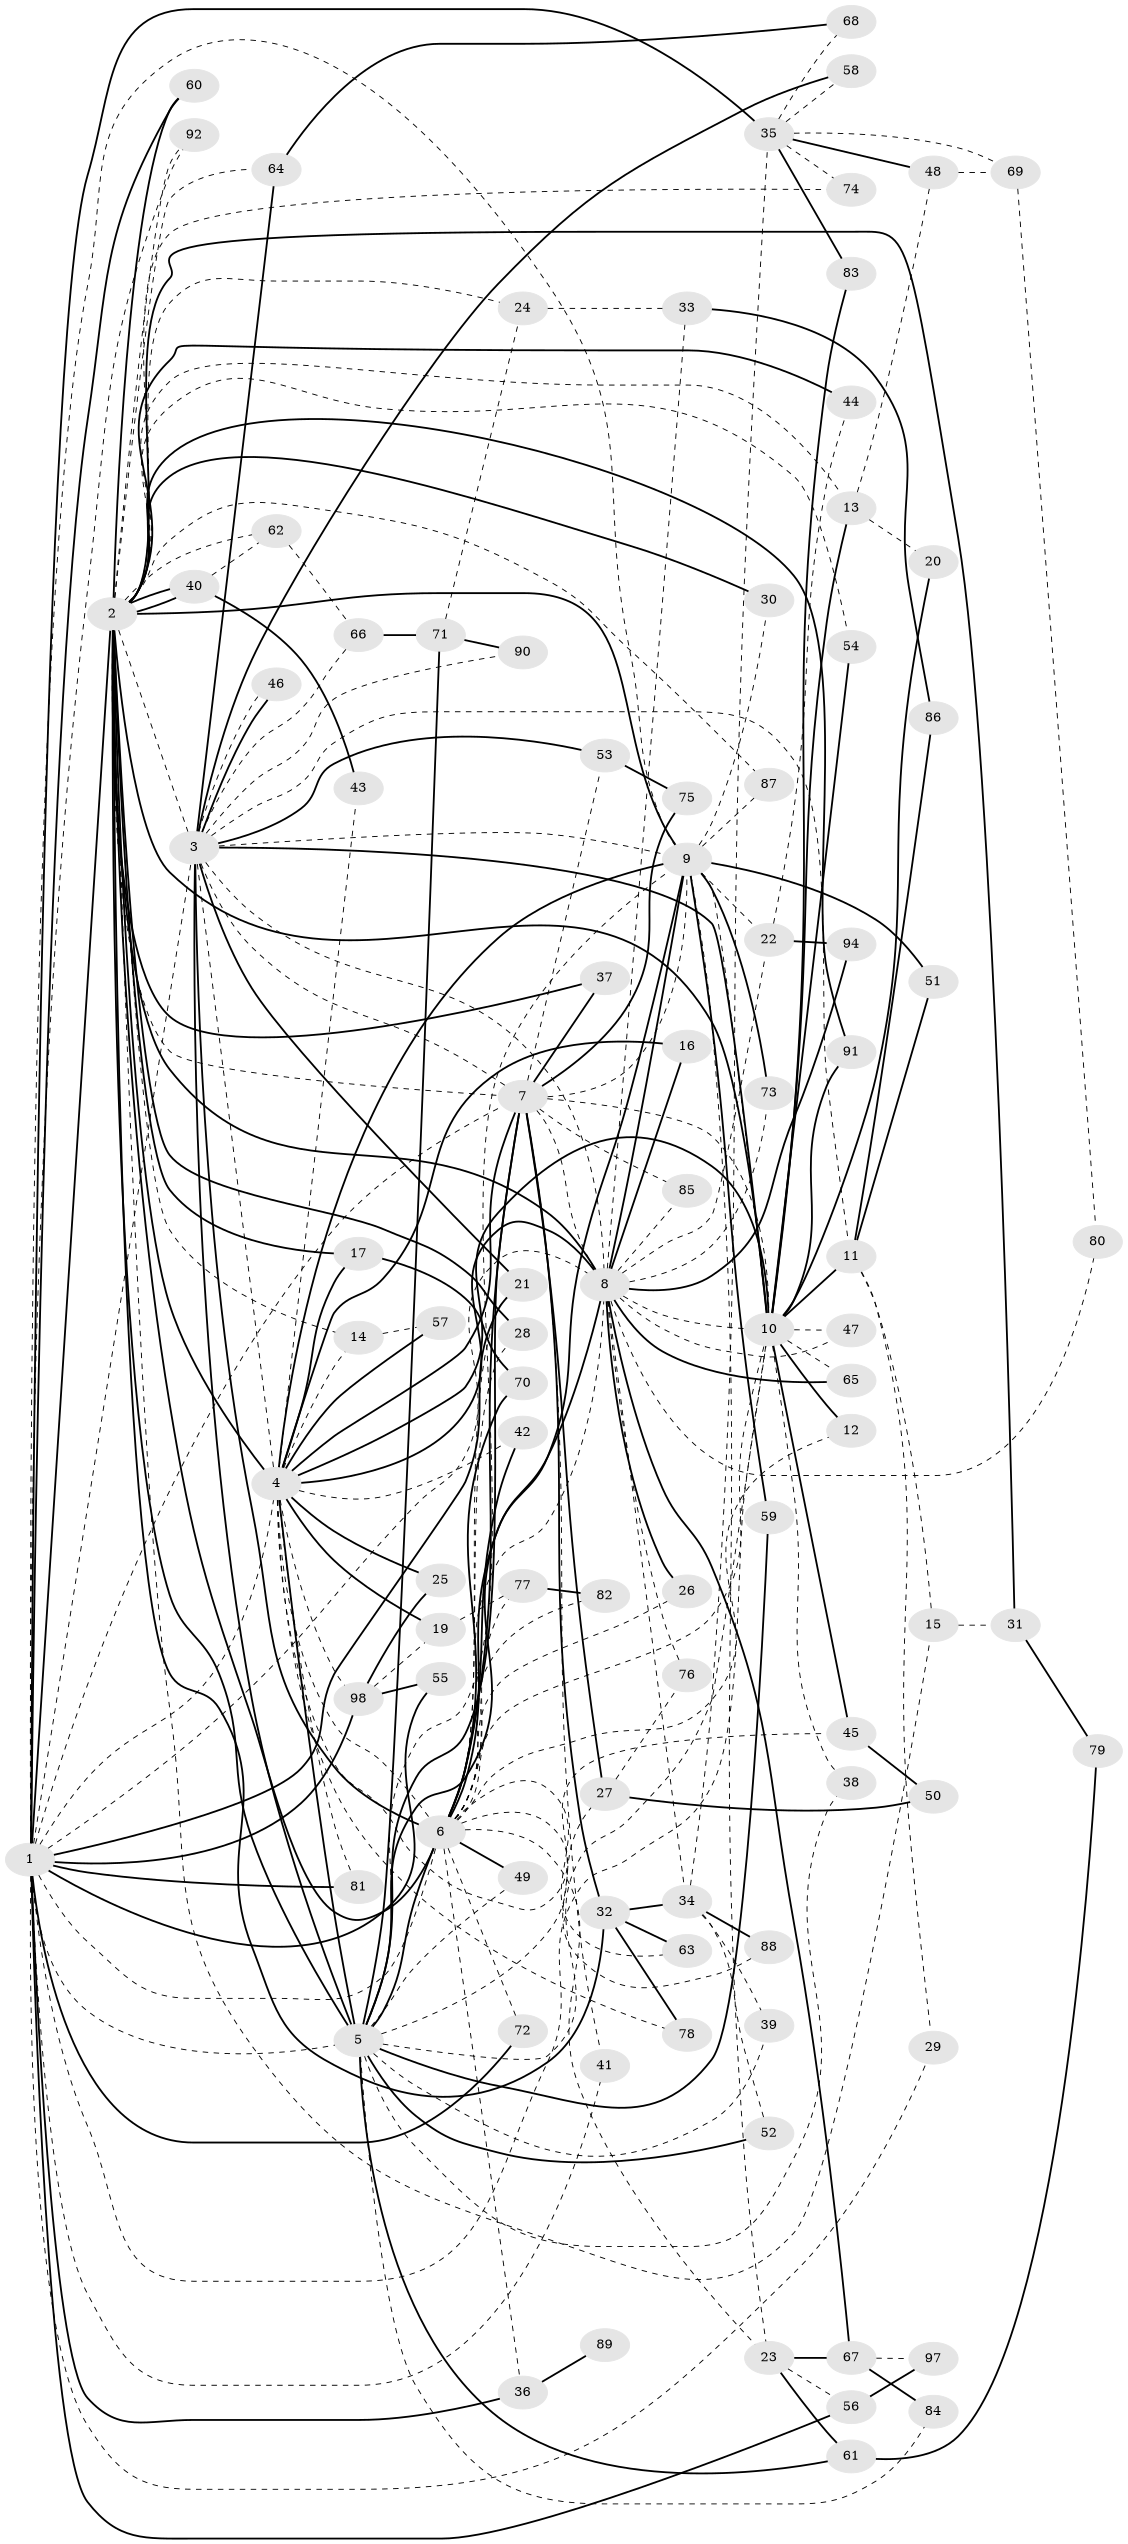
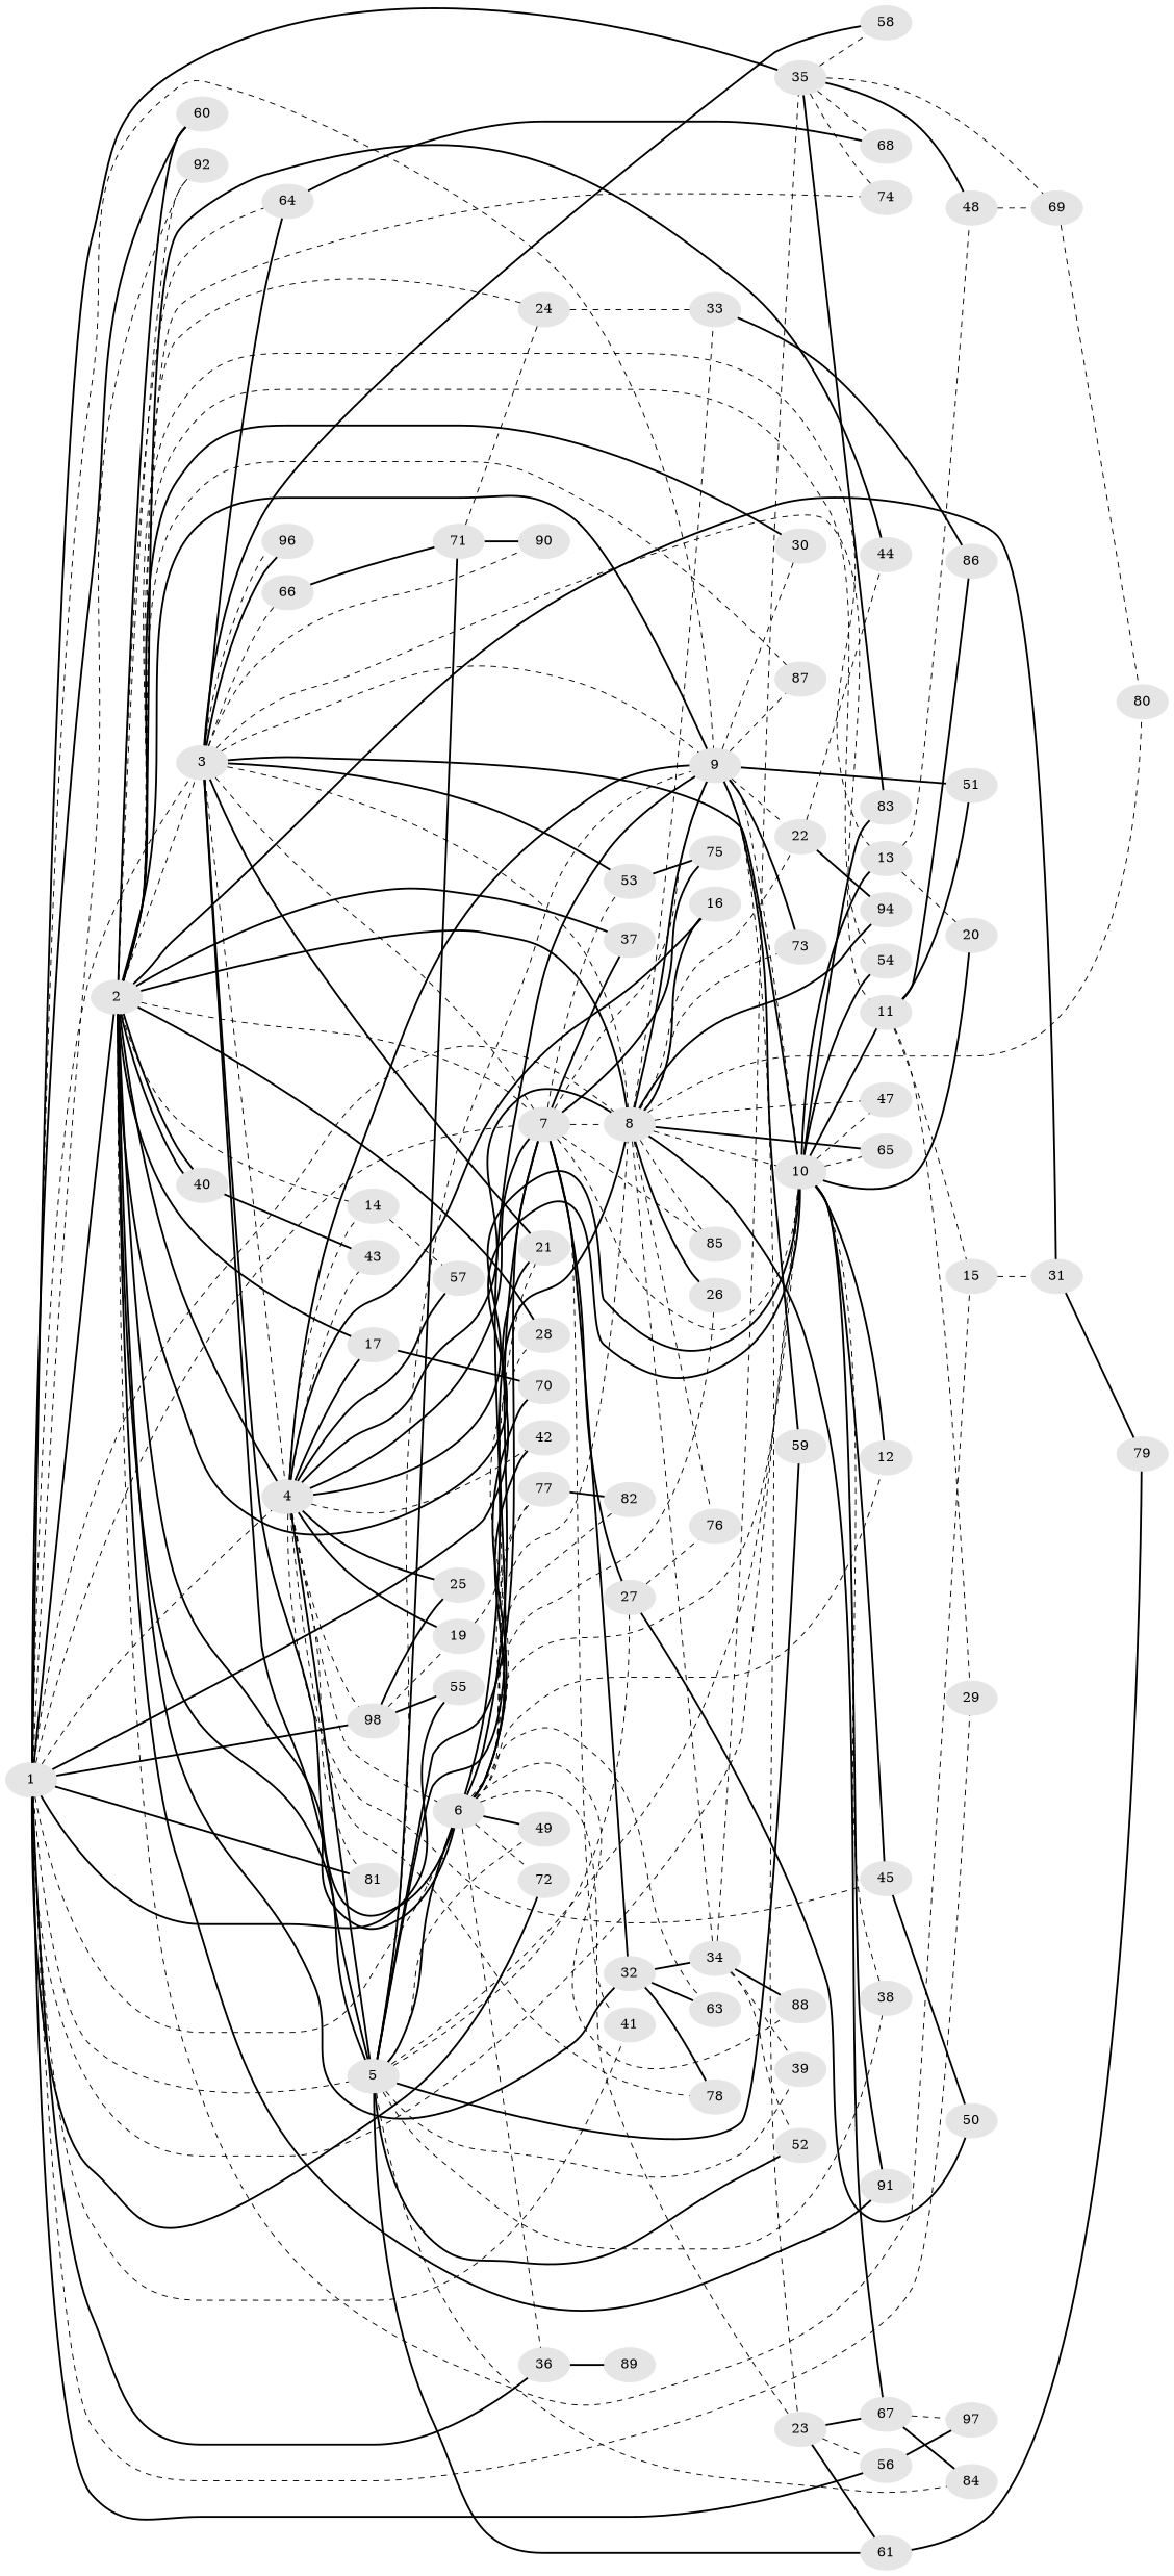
  graph {
    rankdir=LR
    node [color=gray90 style=filled]
    edge [style=dashed]
    1
    2
    3
    4
    5
    6
    7
    8
    9
    10
    n11 [label=98]
    21
    29
    35
    36
    41
    55
    56
    60
    72
    81
    92
    13
    14
    15
    17
    24
    28
    30
    31
    32
    37
    40
    44
    54
-   62
    64
    74
    87
    91
    11
-   46
+   46 [label=96]
    53
    58
    66
    90
    16
    19
    25
    42
    43
    45
    57
    78
    27
    38
    39
    49
    52
    59
    61
    71
    84
    12
    23
    26
    63
    70
    77
    82
    88
    75
    85
    22
    33
    34
    47
    65
    67
    73
    76
    80
    94
    51
    20
    83
    48
    68
    69
    89
    n91 [label=97]
    79
    86
    50
    1 -- 2 [style=bold]
    1 -- 3
    1 -- 4
    1 -- 5
    1 -- 6
    1 -- 7
    1 -- 8
    1 -- 9
    1 -- 10
    1 -- n11 [style=bold]
    1 -- 21 [style=bold]
    1 -- 29
    1 -- 35 [style=bold]
    1 -- 36 [style=bold]
    1 -- 41
    1 -- 55 [style=bold]
    1 -- 56 [style=bold]
    1 -- 60 [style=bold]
    1 -- 72 [style=bold]
    1 -- 81 [style=bold]
    1 -- 92
    2 -- 3
    2 -- 4 [style=bold]
    2 -- 5 [style=bold]
    2 -- 6 [style=bold]
    2 -- 7
    2 -- 8 [style=bold]
    2 -- 9 [style=bold]
    2 -- 10 [style=bold]
    2 -- 60 [style=bold]
    2 -- 92
    2 -- 13
    2 -- 14
    2 -- 15
    2 -- 17 [style=bold]
    2 -- 24
    2 -- 28 [style=bold]
    2 -- 30 [style=bold]
    2 -- 31 [style=bold]
    2 -- 32 [style=bold]
    2 -- 37 [style=bold]
    2 -- 40 [style=bold]
    2 -- 40 [style=bold]
    2 -- 44 [style=bold]
    2 -- 54
-   2 -- 62
    2 -- 64
    2 -- 74
    2 -- 87
    2 -- 91 [style=bold]
    3 -- 4
    3 -- 5 [style=bold]
    3 -- 6 [style=bold]
    3 -- 7
    3 -- 8
    3 -- 9
    3 -- 10 [style=bold]
    3 -- 21 [style=bold]
    3 -- 64 [style=bold]
    3 -- 11
    3 -- 46 [style=bold]
    3 -- 46
    3 -- 53 [style=bold]
    3 -- 58 [style=bold]
    3 -- 66
    3 -- 90
    4 -- 5 [style=bold]
    4 -- 6
    4 -- 7 [style=bold]
    4 -- 8 [style=bold]
    4 -- 9 [style=bold]
    4 -- 10 [style=bold]
    4 -- n11
    4 -- 81
    4 -- 14
    4 -- 17 [style=bold]
    4 -- 16 [style=bold]
    4 -- 19 [style=bold]
    4 -- 25 [style=bold]
    4 -- 42
    4 -- 43
    4 -- 45
    4 -- 57 [style=bold]
    4 -- 78
    5 -- 6 [style=bold]
    5 -- 7 [style=bold]
    5 -- 8 [style=bold]
    5 -- 9
    5 -- 10
    5 -- 27
    5 -- 38
    5 -- 39
    5 -- 49
    5 -- 52 [style=bold]
    5 -- 59 [style=bold]
    5 -- 61 [style=bold]
    5 -- 71 [style=bold]
    5 -- 84
    6 -- 7 [style=bold]
    6 -- 8
    6 -- 9 [style=bold]
    6 -- 10
    6 -- 21
    6 -- 36
    6 -- 72
    6 -- 28
    6 -- 42 [style=bold]
    6 -- 49 [style=bold]
    6 -- 12
    6 -- 23
    6 -- 26
    6 -- 63
    6 -- 70 [style=bold]
    6 -- 77
    6 -- 82
    6 -- 88
    7 -- 8
    7 -- 9
    7 -- 10
    7 -- 41
    7 -- 32 [style=bold]
    7 -- 37 [style=bold]
    7 -- 53
    7 -- 27 [style=bold]
    7 -- 75 [style=bold]
    7 -- 85
    8 -- 9 [style=bold]
    8 -- 10
    8 -- 16 [style=bold]
    8 -- 26 [style=bold]
    8 -- 85
    8 -- 22
    8 -- 33
    8 -- 34
    8 -- 47
    8 -- 65 [style=bold]
    8 -- 67 [style=bold]
    8 -- 73
    8 -- 76
    8 -- 80
    8 -- 94 [style=bold]
    9 -- 10
    9 -- 30
    9 -- 87
    9 -- 59 [style=bold]
    9 -- 23
    9 -- 22
    9 -- 73 [style=bold]
    9 -- 51 [style=bold]
    10 -- 13 [style=bold]
    10 -- 54 [style=bold]
    10 -- 91 [style=bold]
    10 -- 11 [style=bold]
    10 -- 45 [style=bold]
    10 -- 38
    10 -- 12 [style=bold]
    10 -- 47
    10 -- 65
    10 -- 20 [style=bold]
    10 -- 83 [style=bold]
    n11 -- 55 [style=bold]
    n11 -- 19
    n11 -- 25 [style=bold]
    35 -- 74
    35 -- 58
    35 -- 83 [style=bold]
    35 -- 48 [style=bold]
    35 -- 68
    35 -- 69
    36 -- 89 [style=bold]
    56 -- n91 [style=bold]
    13 -- 20
    13 -- 48
    14 -- 57
    15 -- 31
    17 -- 70 [style=bold]
    24 -- 33
    31 -- 79 [style=bold]
    32 -- 78 [style=bold]
    32 -- 63 [style=bold]
    32 -- 34 [style=bold]
-   40 -- 62
    40 -- 43 [style=bold]
-   62 -- 66
    64 -- 68 [style=bold]
    11 -- 29
    11 -- 15
    11 -- 51 [style=bold]
    11 -- 86 [style=bold]
    53 -- 75 [style=bold]
    66 -- 71 [style=bold]
    19 -- 77
    45 -- 50 [style=bold]
    27 -- 76
    27 -- 50 [style=bold]
    61 -- 79 [style=bold]
    71 -- 24
    71 -- 90 [style=bold]
    23 -- 56
    23 -- 61 [style=bold]
    23 -- 67 [style=bold]
    77 -- 82 [style=bold]
    22 -- 44
    22 -- 94 [style=bold]
    33 -- 86 [style=bold]
    34 -- 35
    34 -- 39
    34 -- 52
    34 -- 88 [style=bold]
    67 -- 84 [style=bold]
    67 -- n91
    48 -- 69
    69 -- 80
  }
